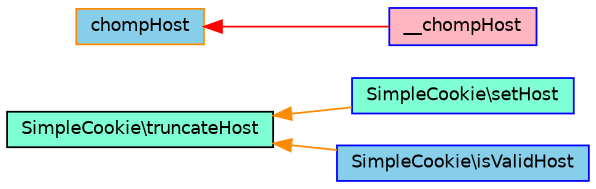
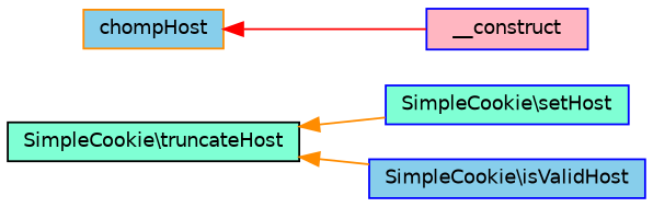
  digraph {
    rankdir=LR
    node [color=blue fillcolor=aquamarine fontname=Helvetica fontsize=10 shape=record style=filled]
    edge [color=darkorange dir=back fontname=Helvetica fontsize=10 labelfontname=Helvetica labelfontsize=10 style=solid]
    n1 [color=black height=0.2 label="SimpleCookie\\truncateHost" width=0.4]
    n2 [height=0.2 label="SimpleCookie\\setHost" width=0.4]
    n3 [fillcolor=skyblue height=0.2 label="SimpleCookie\\isValidHost" width=0.4]
    n4 [color=darkorange fillcolor=skyblue height=0.2 label=chompHost width=0.4]
-   n5 [fillcolor=lightpink height=0.2 label=__chompHost width=0.4]
+   n5 [fillcolor=lightpink height=0.2 label=__construct width=0.4]
    n1 -> n2
    n1 -> n3
    n4 -> n5 [color=red]
  }
